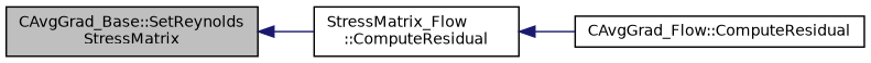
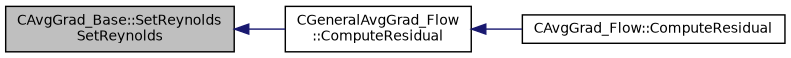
  digraph {
    rankdir=LR
    node [color=black fillcolor=white fontname=Helvetica fontsize=10 shape=record style=filled]
    edge [color=midnightblue dir=back fontname=Helvetica fontsize=10 labelfontname=Helvetica labelfontsize=10 style=solid]
-   n1 [fillcolor=grey75 fontcolor=black height=0.2 label="CAvgGrad_Base::SetReynolds\lStressMatrix" width=0.4]
-   n2 [height=0.2 label="StressMatrix_Flow\l::ComputeResidual" width=0.4]
+   n1 [fillcolor=grey75 fontcolor=black height=0.2 label="CAvgGrad_Base::SetReynolds\lSetReynolds" width=0.4]
+   n2 [height=0.2 label="CGeneralAvgGrad_Flow\l::ComputeResidual" width=0.4]
    n3 [height=0.2 label="CAvgGrad_Flow::ComputeResidual" width=0.4]
    n1 -> n2
    n2 -> n3
  }
